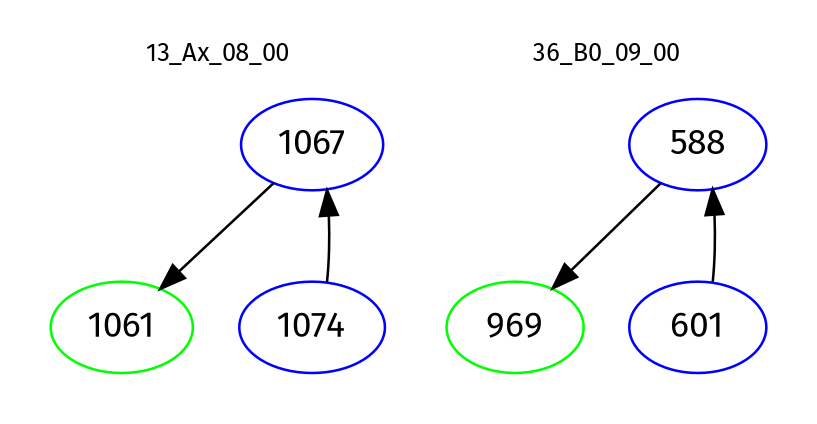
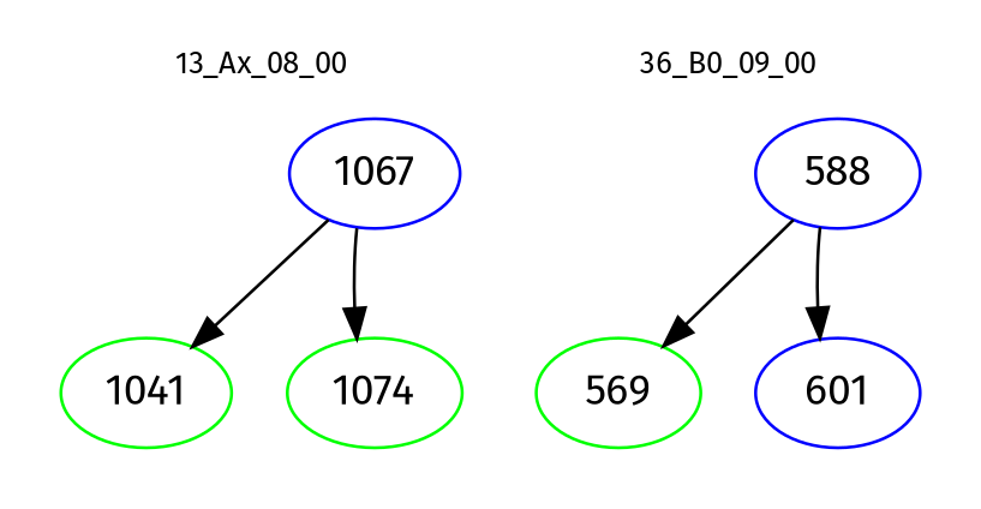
  digraph {
    fontname="Fira Sans"
    node [color=blue fontname="Fira Sans"]
    edge [color=black fontname="Fira Sans"]
    n1 [label=1067]
-   n2 [color=green label=1061]
-   n3 [label=1074]
+   n2 [color=green label=1041]
+   n3 [color=green label=1074]
    n4 [label=588]
-   n5 [color=green label=969]
+   n5 [color=green label=569]
    n6 [label=601]
    subgraph cluster_1 {
      color=white
      fontsize=10
      label="13_Ax_08_00"
      n1
      n2
      n3
    }
    subgraph cluster_2 {
      color=white
      fontsize=10
      label="36_B0_09_00"
      n4
      n5
      n6
    }
    n1 -> n2
-   n3 -> n1
+   n1 -> n3
    n4 -> n5
-   n6 -> n4
+   n4 -> n6
  }
